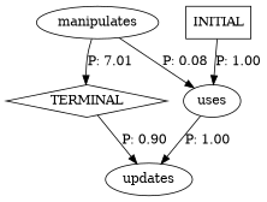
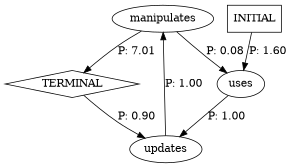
  digraph {
    n1 [label=manipulates]
    n2 [label=uses]
    n3 [label=TERMINAL shape=diamond]
    n4 [label=updates]
    n5 [label=INITIAL shape=box]
    n1 -> n2 [label="P: 0.08"]
    n1 -> n3 [label="P: 7.01"]
    n2 -> n4 [label="P: 1.00"]
    n3 -> n4 [label="P: 0.90"]
-   n5 -> n2 [label="P: 1.00"]
+   n4 -> n1 [label="P: 1.00"]
+   n5 -> n2 [label="P: 1.60"]
  }
